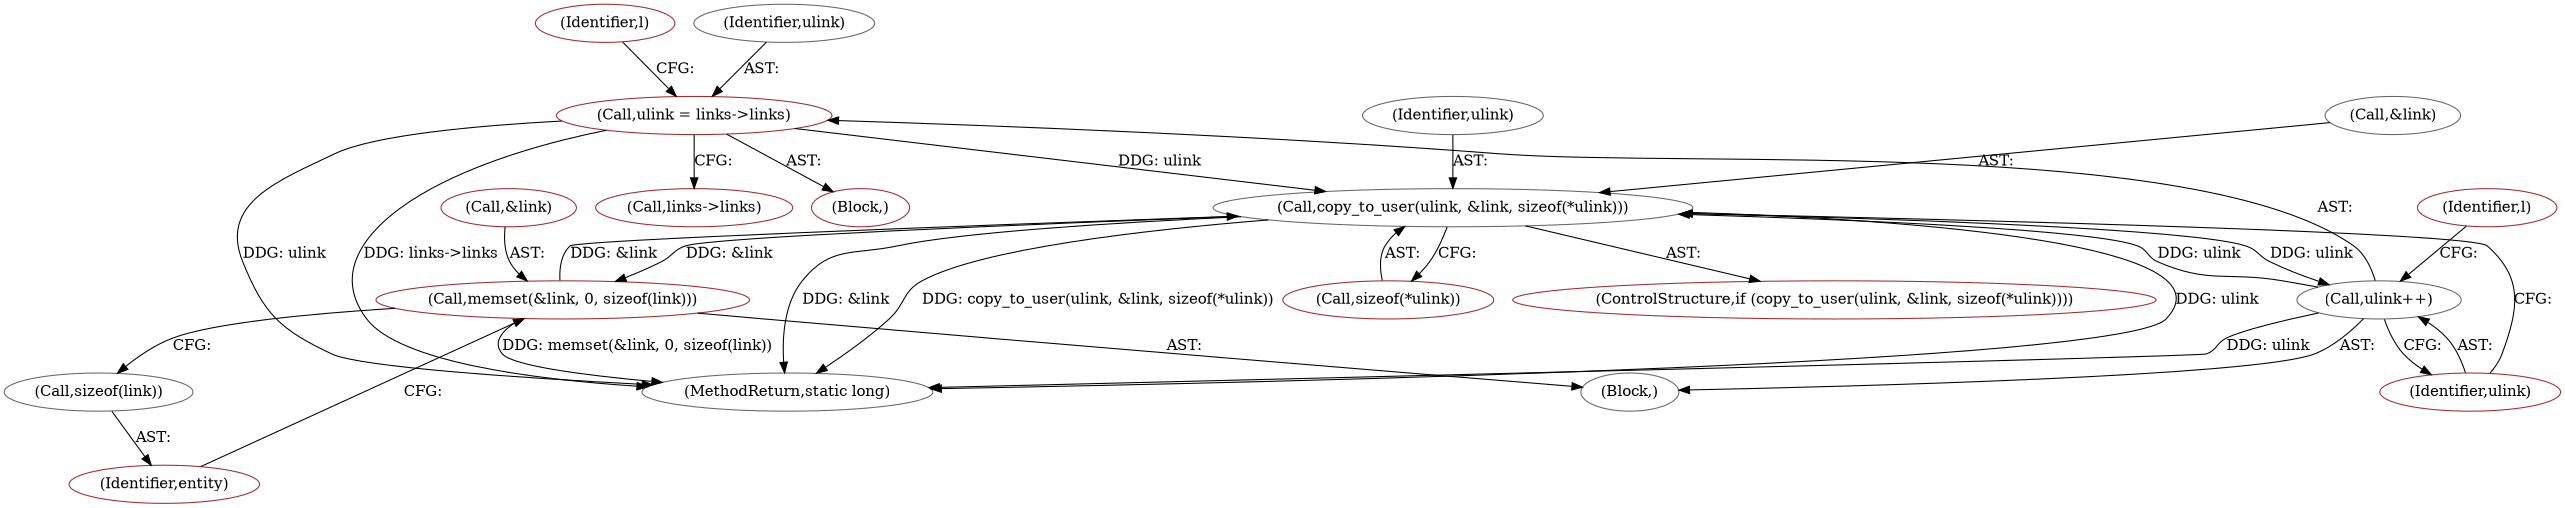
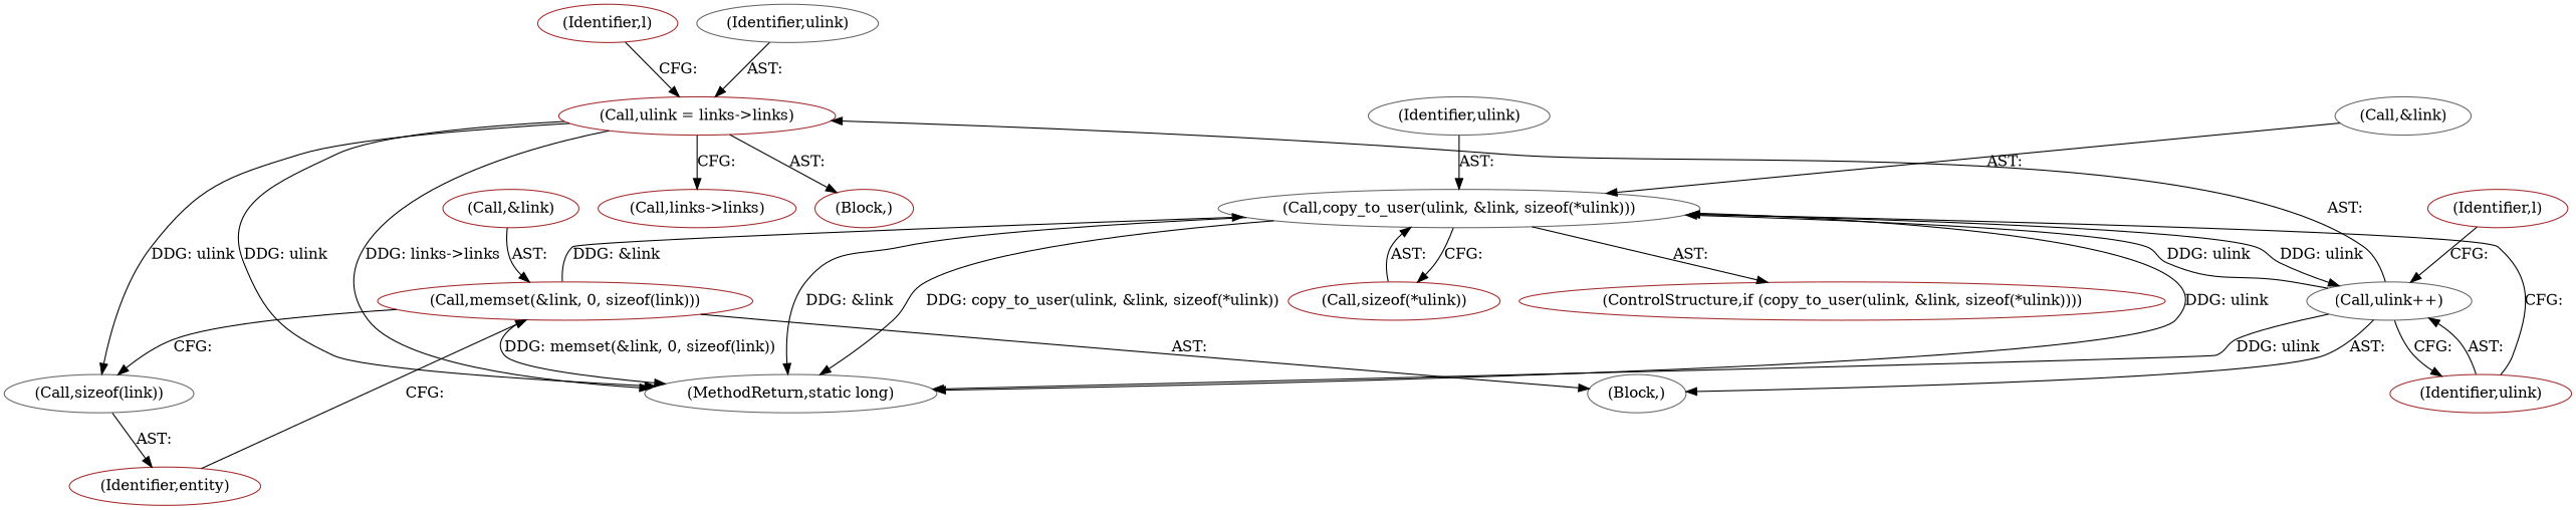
  digraph {
    node [color=brown]
    n1 [label="(Call,ulink = links->links)"]
    n2 [color=gray40 label="(Call,copy_to_user(ulink, &link, sizeof(*ulink)))"]
    n3 [label="(Call,links->links)"]
    n4 [color=gray40 label="(MethodReturn,static long)"]
    n5 [label="(Block,)"]
    n6 [label="(Call,memset(&link, 0, sizeof(link)))"]
    n7 [color=gray40 label="(Call,ulink++)"]
    n8 [label="(Call,sizeof(*ulink))"]
    n9 [label="(ControlStructure,if (copy_to_user(ulink, &link, sizeof(*ulink))))"]
    n10 [color=gray40 label="(Block,)"]
    n11 [color=gray40 label="(Call,sizeof(link))"]
    n12 [label="(Identifier,ulink)"]
    n13 [label="(Identifier,entity)"]
    n14 [color=gray40 label="(Identifier,ulink)"]
    n15 [color=gray40 label="(Call,&link)"]
    n16 [label="(Call,&link)"]
    n17 [label="(Identifier,l)"]
    n18 [label="(Identifier,l)"]
    n19 [color=gray40 label="(Identifier,ulink)"]
-   n1 -> n2 [label="DDG: ulink"]
+   n1 -> n11 [label="DDG: ulink"]
    n1 -> n3 [label="CFG: "]
    n1 -> n4 [label="DDG: ulink"]
    n1 -> n4 [label="DDG: links->links"]
    n1 -> n5 [label="AST: "]
    n2 -> n4 [label="DDG: ulink"]
    n2 -> n4 [label="DDG: &link"]
    n2 -> n4 [label="DDG: copy_to_user(ulink, &link, sizeof(*ulink))"]
-   n2 -> n6 [label="DDG: &link"]
    n2 -> n7 [label="DDG: ulink"]
    n2 -> n8 [label="CFG: "]
    n2 -> n9 [label="AST: "]
    n6 -> n2 [label="DDG: &link"]
    n6 -> n4 [label="DDG: memset(&link, 0, sizeof(link))"]
    n6 -> n10 [label="AST: "]
    n6 -> n11 [label="CFG: "]
    n7 -> n1 [label="AST: "]
    n7 -> n2 [label="DDG: ulink"]
    n7 -> n4 [label="DDG: ulink"]
    n7 -> n10 [label="AST: "]
    n7 -> n12 [label="CFG: "]
    n8 -> n2 [label="AST: "]
    n11 -> n13 [label="AST: "]
    n12 -> n2 [label="CFG: "]
    n12 -> n7 [label="AST: "]
    n13 -> n6 [label="CFG: "]
    n14 -> n2 [label="AST: "]
    n15 -> n2 [label="AST: "]
    n16 -> n6 [label="AST: "]
    n17 -> n1 [label="CFG: "]
    n18 -> n7 [label="CFG: "]
    n19 -> n1 [label="AST: "]
  }
